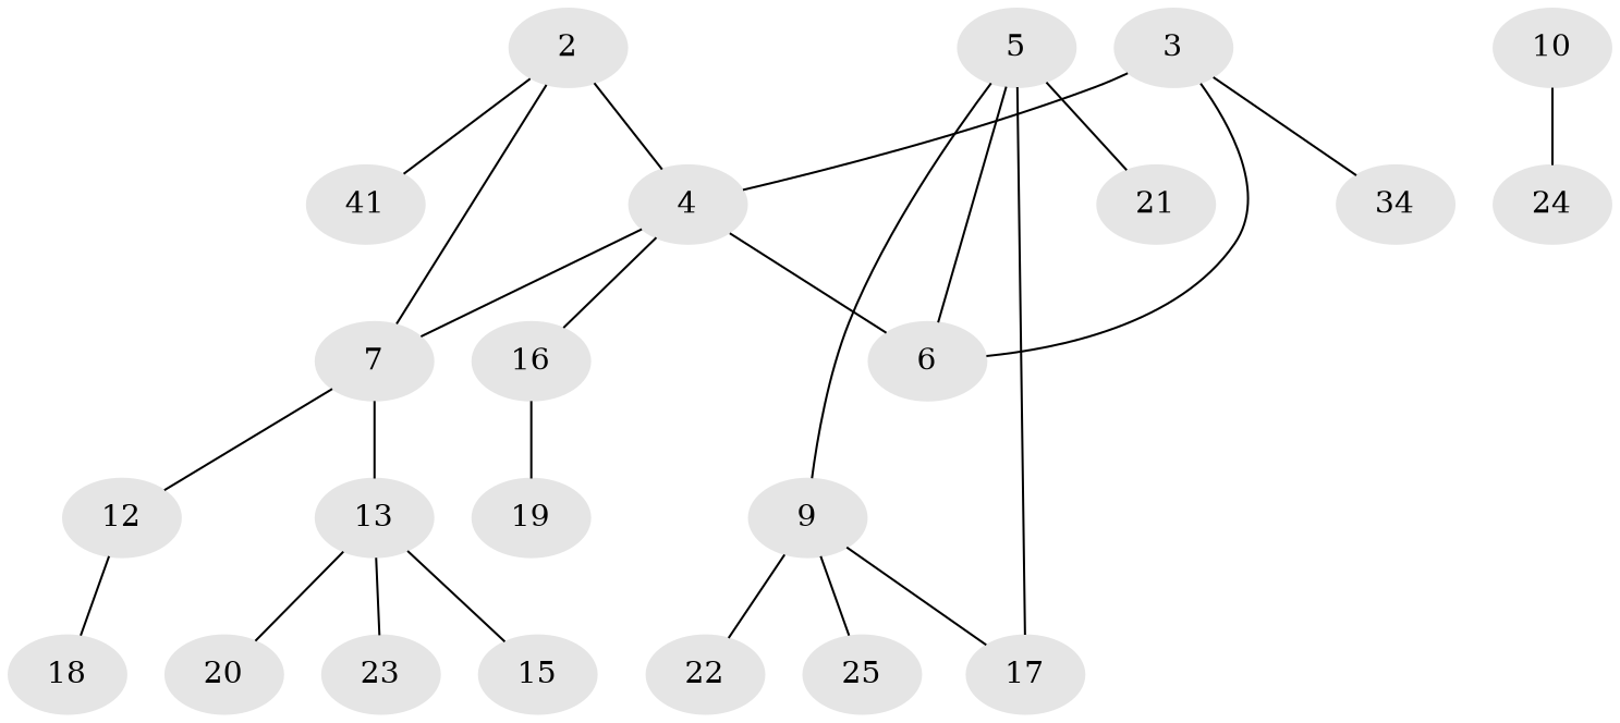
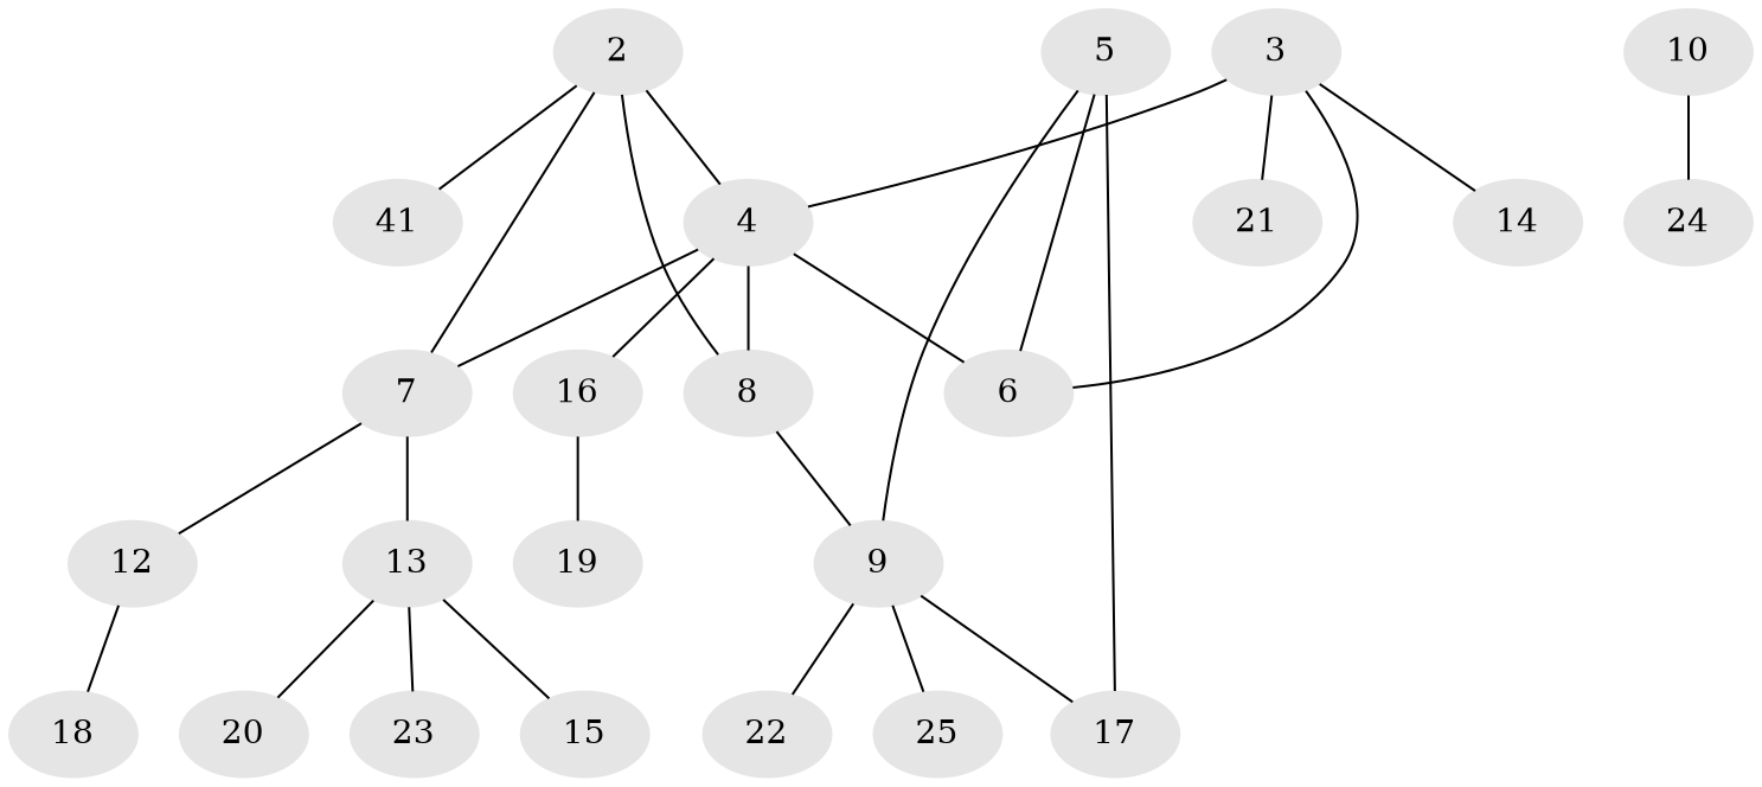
  graph {
    node [color=gray90 style=filled]
    edge [weight=1.0]
    2
    4
    7
+   8
    n5 [label=41]
    6
    16
    12
    13
    9
    3
-   14 [label=34]
+   14
    19
    5
    21
    17
    22
    25
    10
    24
    18
    15
    20
    23
    2 -- 4 [weight=2.0]
    2 -- 7
+   2 -- 8
    2 -- n5
    4 -- 7
+   4 -- 8 [weight=2.0]
    4 -- 6
    4 -- 16
    7 -- 12
    7 -- 13
+   8 -- 9
    16 -- 19 [weight=2.0]
    12 -- 18
    13 -- 15
    13 -- 20
    13 -- 23
    9 -- 17
    9 -- 22
    9 -- 25
    3 -- 4
    3 -- 6
    3 -- 14
    5 -- 6
    5 -- 9
-   5 -- 21 [weight=4.0]
+   3 -- 21 [weight=4.0]
    5 -- 17
    10 -- 24
  }
